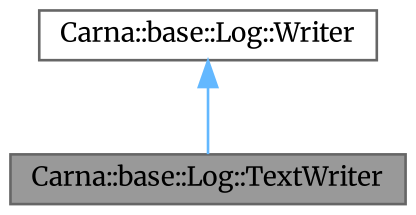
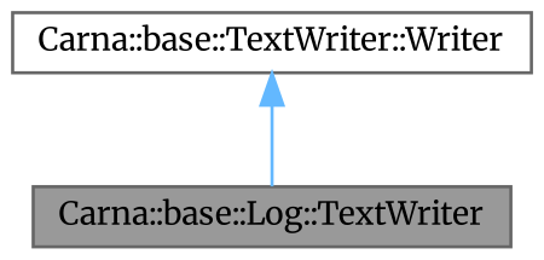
  digraph {
    fontname=Merriweather
    node [color=gray40 fontname=Merriweather fontsize=10 shape=box style=filled]
    n1 [fillcolor=grey60 fontcolor=black height=0.2 label="Carna::base::Log::TextWriter" width=0.4]
-   n2 [fillcolor=white height=0.2 label="Carna::base::Log::Writer" width=0.4]
+   n2 [fillcolor=white height=0.2 label="Carna::base::TextWriter::Writer" width=0.4]
    n2 -> n1 [color=steelblue1 dir=back fontname=Merriweather fontsize=10 labelfontname=Helvetica labelfontsize=10 style=solid]
  }
